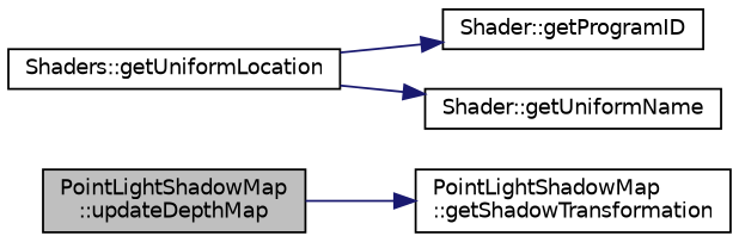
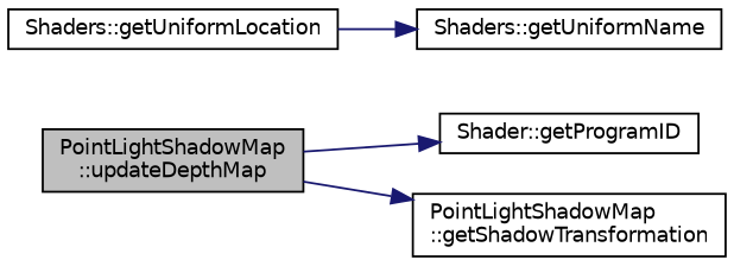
  digraph {
    rankdir=LR
    node [color=black fillcolor=white fontname=Helvetica fontsize=10 shape=record style=filled]
    edge [color=midnightblue fontname=Helvetica fontsize=10 labelfontname=Helvetica labelfontsize=10 style=solid]
    n1 [fillcolor=grey75 fontcolor=black height=0.2 label="PointLightShadowMap\l::updateDepthMap" width=0.4]
    n2 [height=0.2 label="Shader::getProgramID" width=0.4]
    n3 [height=0.2 label="PointLightShadowMap\l::getShadowTransformation" width=0.4]
    n4 [height=0.2 label="Shaders::getUniformLocation" width=0.4]
-   n5 [height=0.2 label="Shader::getUniformName" width=0.4]
-   n4 -> n2
+   n5 [height=0.2 label="Shaders::getUniformName" width=0.4]
+   n1 -> n2
    n1 -> n3
    n4 -> n5
  }
